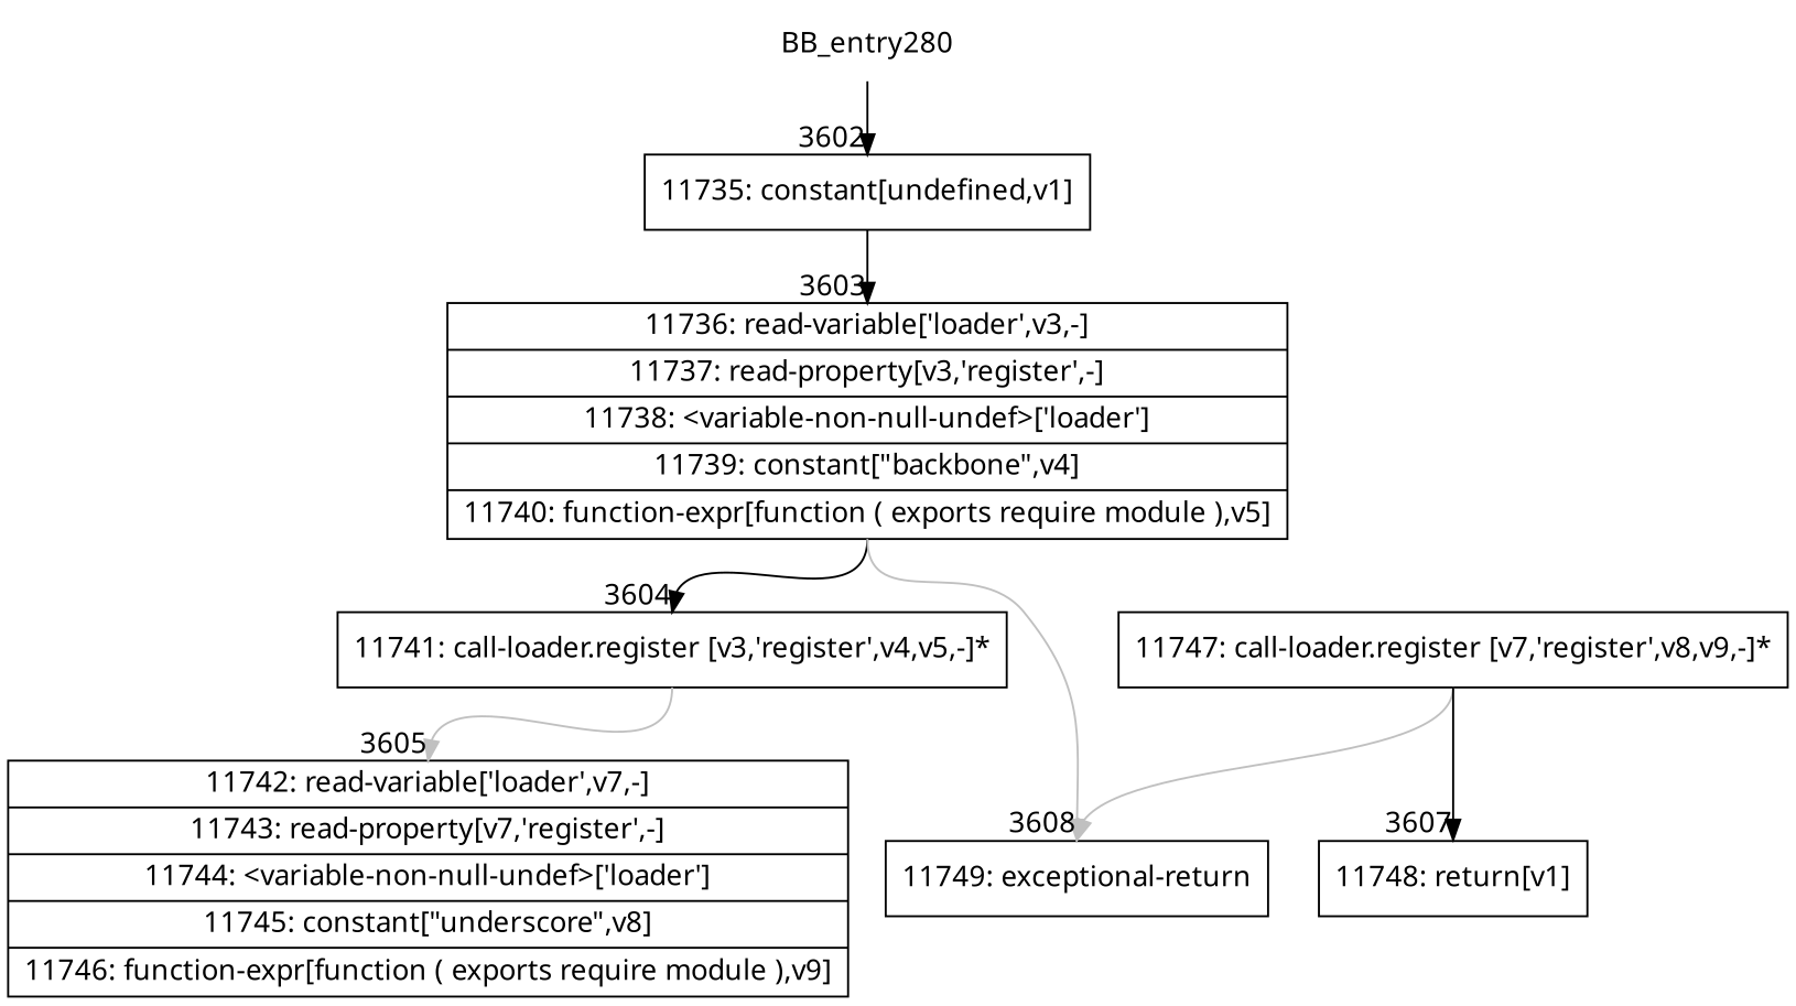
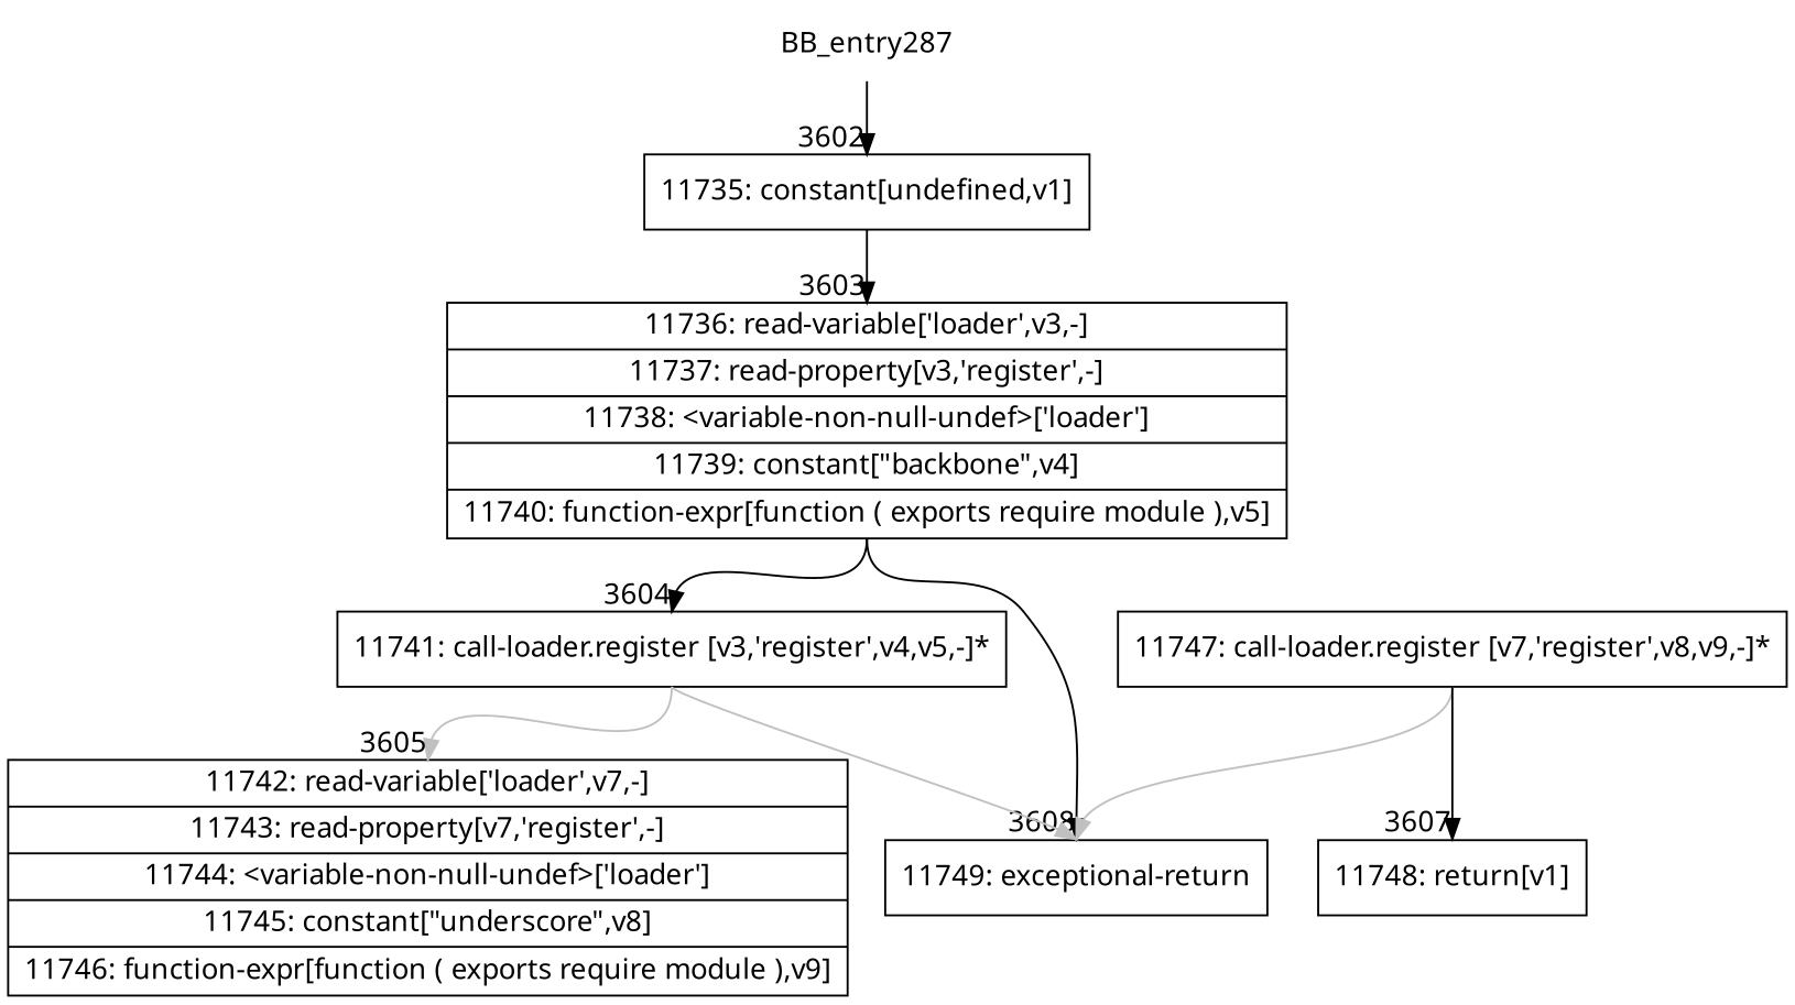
  digraph {
    fontname="Noto Sans"
    rankdir=TD
    node [fontname="Noto Sans" shape=record]
    edge [fontname="Noto Sans" headport=n tailport=s]
-   BB_entry280 [shape=none]
+   BB_entry280 [shape=none label=BB_entry287]
    n2 [label="{11735: constant[undefined,v1]}"]
    n3 [label="{11736: read-variable['loader',v3,-]|11737: read-property[v3,'register',-]|11738: \<variable-non-null-undef\>['loader']|11739: constant[\"backbone\",v4]|11740: function-expr[function ( exports require module ),v5]}"]
    n4 [label="{11741: call-loader.register [v3,'register',v4,v5,-]*}"]
    n5 [label="{11749: exceptional-return}"]
    n6 [label="{11742: read-variable['loader',v7,-]|11743: read-property[v7,'register',-]|11744: \<variable-non-null-undef\>['loader']|11745: constant[\"underscore\",v8]|11746: function-expr[function ( exports require module ),v9]}"]
    n7 [label="{11747: call-loader.register [v7,'register',v8,v9,-]*}"]
    n8 [label="{11748: return[v1]}"]
    BB_entry280 -> n2 [headlabel="    3602"]
    n2 -> n3 [headlabel="      3603"]
    n3 -> n4 [headlabel="      3604"]
-   n3 -> n5 [color=gray headlabel="      3608"]
+   n3 -> n5 [color=black headlabel="      3608"]
+   n4 -> n5 [color=gray]
    n4 -> n6 [color=gray headlabel="      3605"]
    n7 -> n5 [color=gray]
    n7 -> n8 [headlabel="      3607"]
  }
